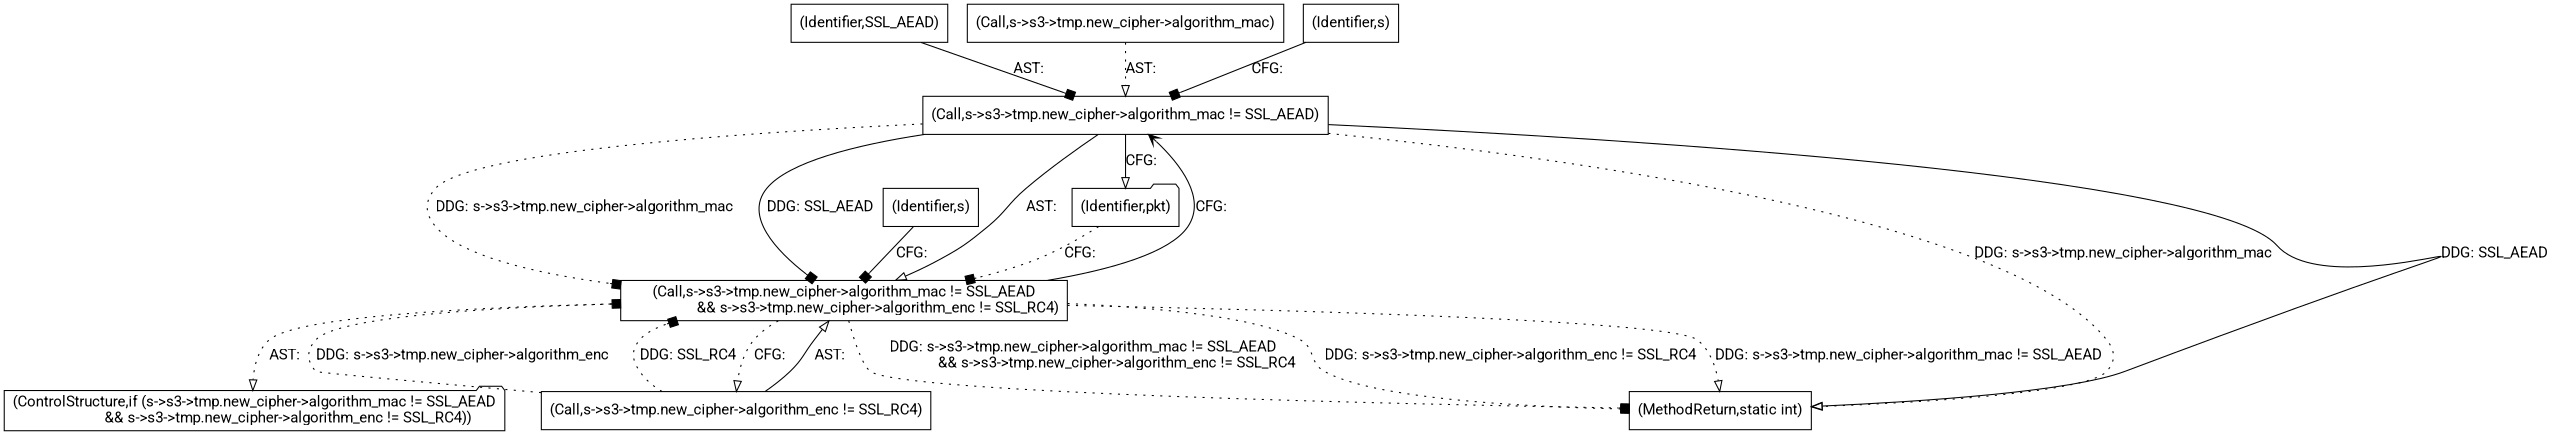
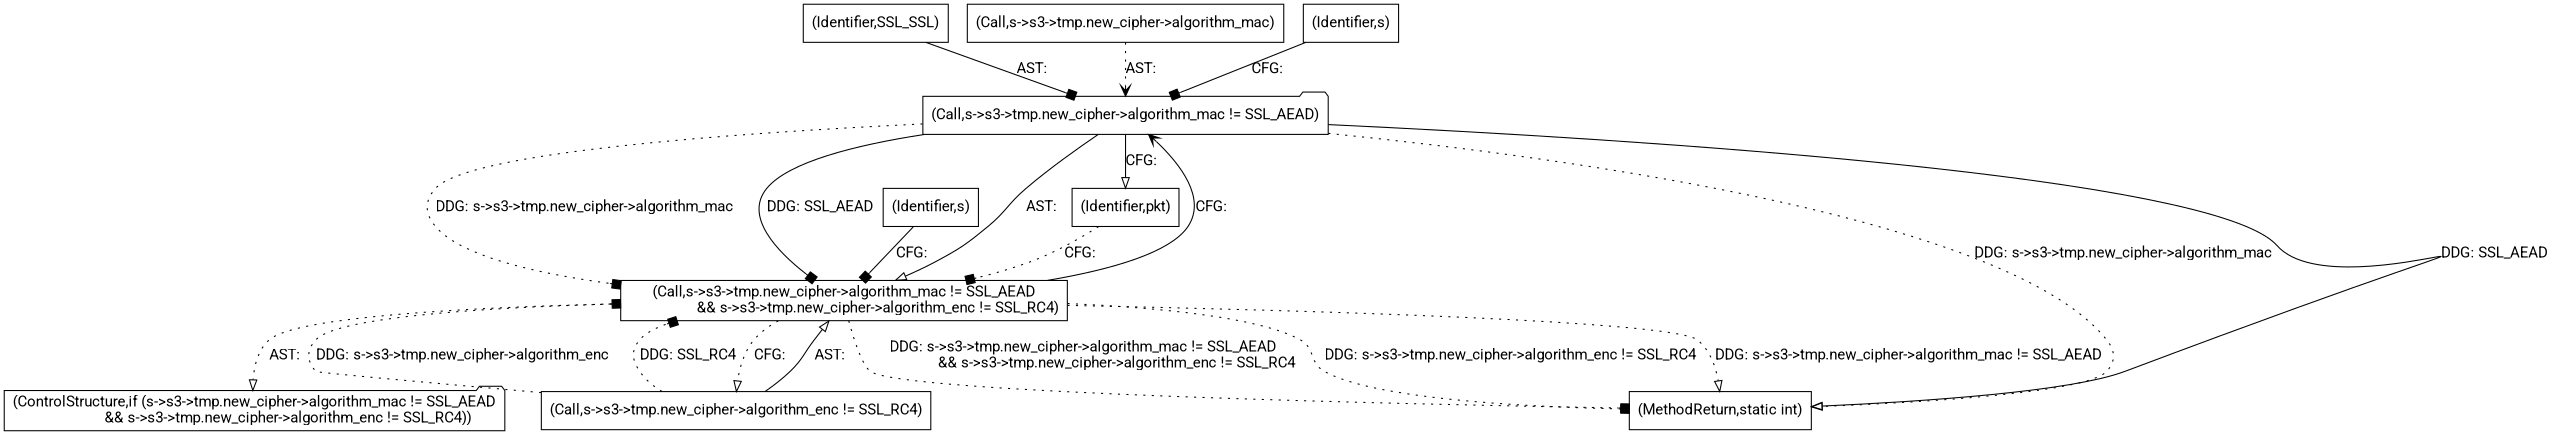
  digraph {
    fontname=Roboto
    node [fontname=Roboto shape=box]
    edge [arrowhead=box fontname=Roboto style=dotted]
-   n1 [label="(Call,s->s3->tmp.new_cipher->algorithm_mac != SSL_AEAD)"]
+   n1 [label="(Call,s->s3->tmp.new_cipher->algorithm_mac != SSL_AEAD)" shape=folder]
    n2 [label="(Call,s->s3->tmp.new_cipher->algorithm_mac != SSL_AEAD\n                 && s->s3->tmp.new_cipher->algorithm_enc != SSL_RC4)"]
    n3 [label="(MethodReturn,static int)"]
-   n4 [label="(Identifier,pkt)" shape=folder]
+   n4 [label="(Identifier,pkt)"]
    n5 [label="(ControlStructure,if (s->s3->tmp.new_cipher->algorithm_mac != SSL_AEAD\n                 && s->s3->tmp.new_cipher->algorithm_enc != SSL_RC4))" shape=folder]
    n6 [label="(Call,s->s3->tmp.new_cipher->algorithm_enc != SSL_RC4)"]
-   n7 [label="(Identifier,SSL_AEAD)"]
+   n7 [label="(Identifier,SSL_SSL)"]
    n8 [label="(Call,s->s3->tmp.new_cipher->algorithm_mac)"]
    n9 [label="(Identifier,s)"]
    n10 [label="(Identifier,s)"]
    n1 -> n2 [arrowhead=onormal label="AST: " style=solid]
    n1 -> n2 [label="DDG: s->s3->tmp.new_cipher->algorithm_mac"]
    n1 -> n2 [label="DDG: SSL_AEAD" style=solid]
    n1 -> n3 [arrowhead=onormal label="DDG: s->s3->tmp.new_cipher->algorithm_mac"]
    n1 -> n3 [arrowhead=onormal label="DDG: SSL_AEAD" style=solid]
    n1 -> n4 [arrowhead=onormal label="CFG: " style=solid]
    n2 -> n1 [arrowhead=vee label="CFG: " style=solid]
    n2 -> n3 [label="DDG: s->s3->tmp.new_cipher->algorithm_enc != SSL_RC4"]
    n2 -> n3 [arrowhead=onormal label="DDG: s->s3->tmp.new_cipher->algorithm_mac != SSL_AEAD"]
    n2 -> n3 [label="DDG: s->s3->tmp.new_cipher->algorithm_mac != SSL_AEAD\n                 && s->s3->tmp.new_cipher->algorithm_enc != SSL_RC4"]
    n2 -> n5 [arrowhead=onormal label="AST: "]
    n2 -> n6 [arrowhead=onormal label="CFG: "]
    n4 -> n2 [label="CFG: "]
    n6 -> n2 [arrowhead=onormal label="AST: " style=solid]
    n6 -> n2 [label="DDG: s->s3->tmp.new_cipher->algorithm_enc"]
    n6 -> n2 [label="DDG: SSL_RC4"]
    n7 -> n1 [label="AST: " style=solid]
-   n8 -> n1 [arrowhead=onormal label="AST: "]
+   n8 -> n1 [arrowhead=vee label="AST: "]
    n9 -> n1 [label="CFG: " style=solid]
    n10 -> n2 [label="CFG: " style=solid]
  }
